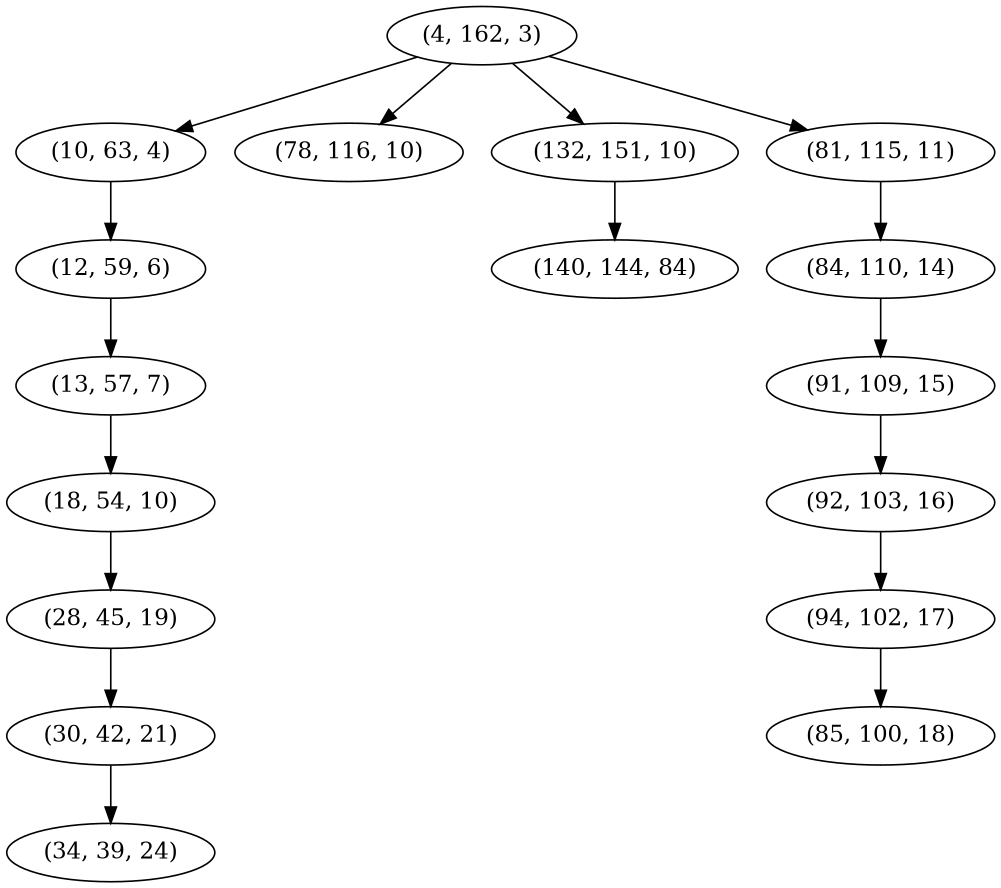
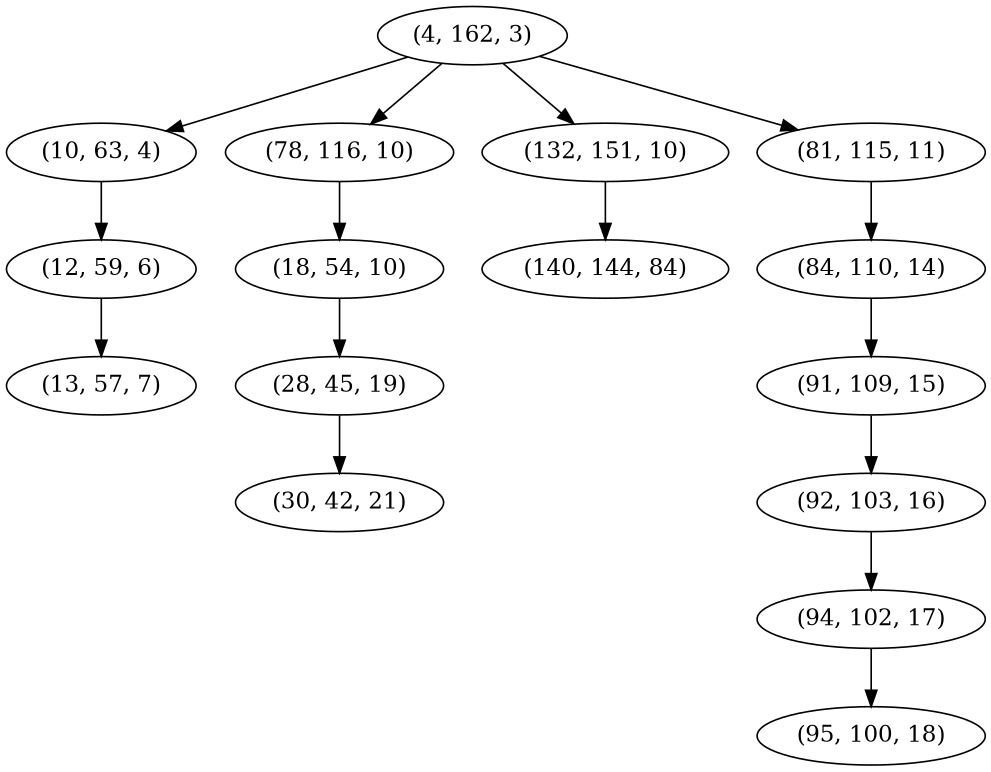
  digraph {
    "(4, 162, 3)"
    "(10, 63, 4)"
    "(78, 116, 10)"
    "(132, 151, 10)"
    "(81, 115, 11)"
    "(12, 59, 6)"
    n7 [label="(140, 144, 84)"]
    "(13, 57, 7)"
    "(18, 54, 10)"
    "(28, 45, 19)"
    "(30, 42, 21)"
-   "(34, 39, 24)"
    "(84, 110, 14)"
    "(91, 109, 15)"
    "(92, 103, 16)"
    "(94, 102, 17)"
-   "(95, 100, 18)" [label="(85, 100, 18)"]
+   "(95, 100, 18)"
    "(4, 162, 3)" -> "(10, 63, 4)"
    "(4, 162, 3)" -> "(78, 116, 10)"
    "(4, 162, 3)" -> "(132, 151, 10)"
    "(4, 162, 3)" -> "(81, 115, 11)"
    "(10, 63, 4)" -> "(12, 59, 6)"
    "(132, 151, 10)" -> n7
    "(81, 115, 11)" -> "(84, 110, 14)"
    "(12, 59, 6)" -> "(13, 57, 7)"
-   "(13, 57, 7)" -> "(18, 54, 10)"
+   "(78, 116, 10)" -> "(18, 54, 10)"
    "(18, 54, 10)" -> "(28, 45, 19)"
    "(28, 45, 19)" -> "(30, 42, 21)"
-   "(30, 42, 21)" -> "(34, 39, 24)"
    "(84, 110, 14)" -> "(91, 109, 15)"
    "(91, 109, 15)" -> "(92, 103, 16)"
    "(92, 103, 16)" -> "(94, 102, 17)"
    "(94, 102, 17)" -> "(95, 100, 18)"
  }
